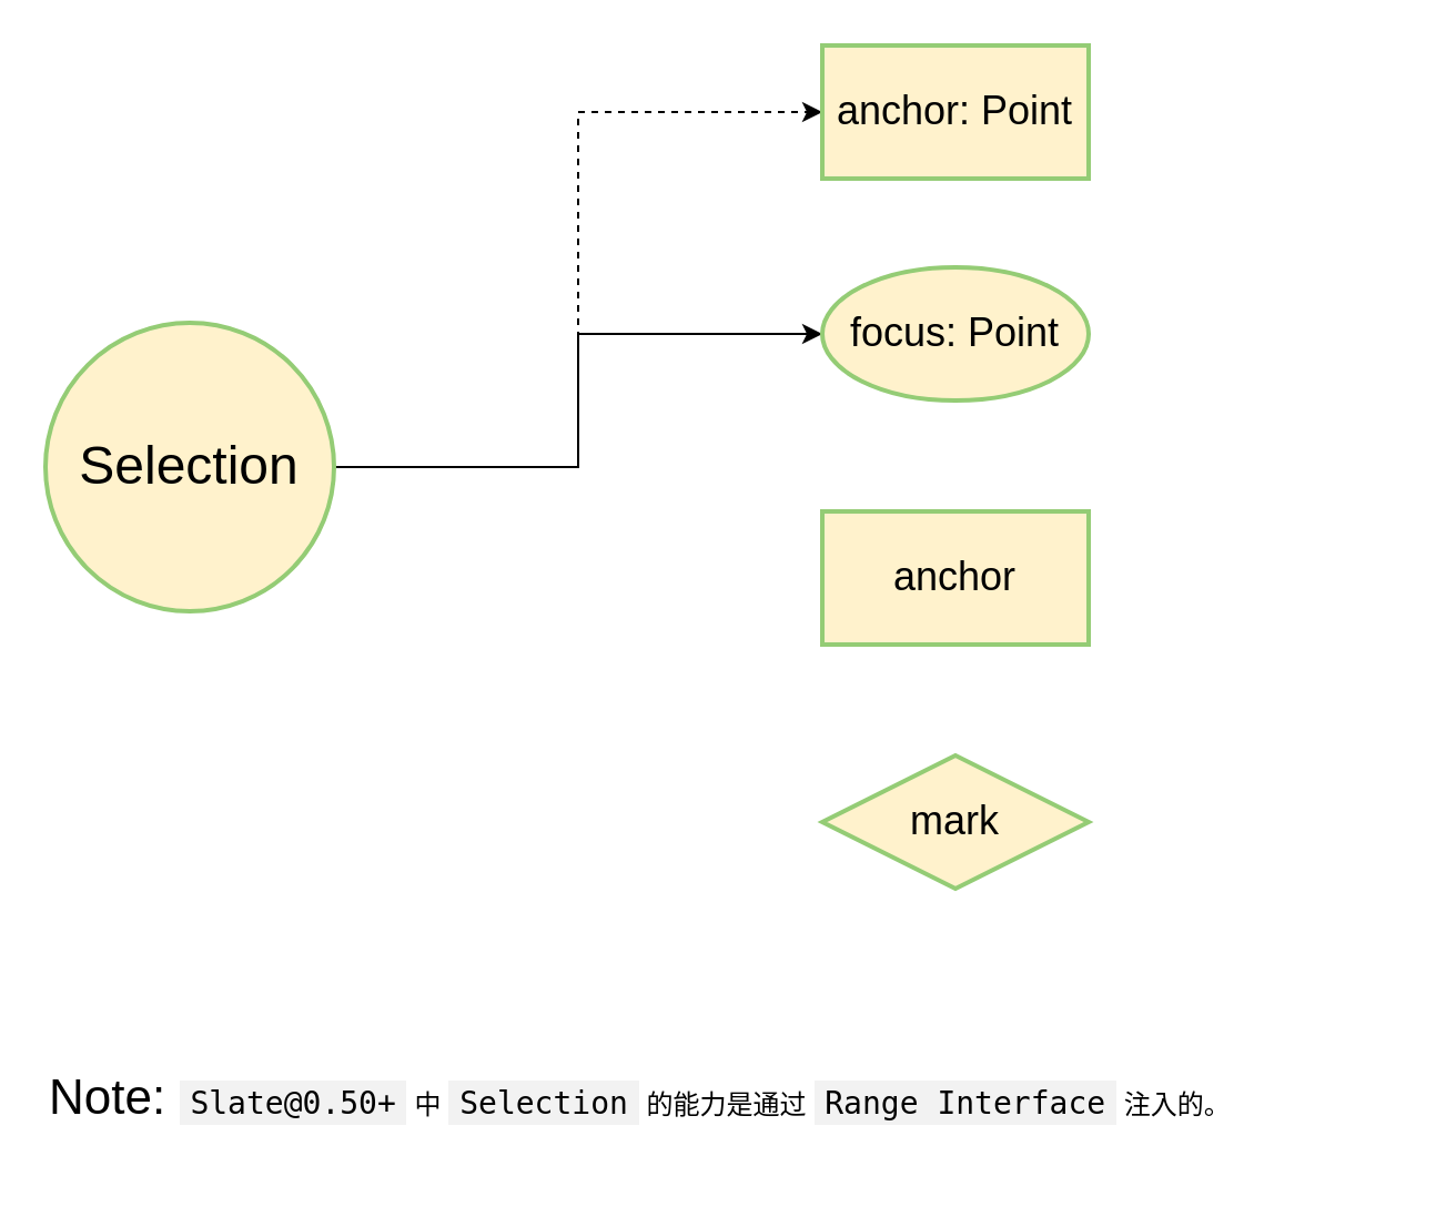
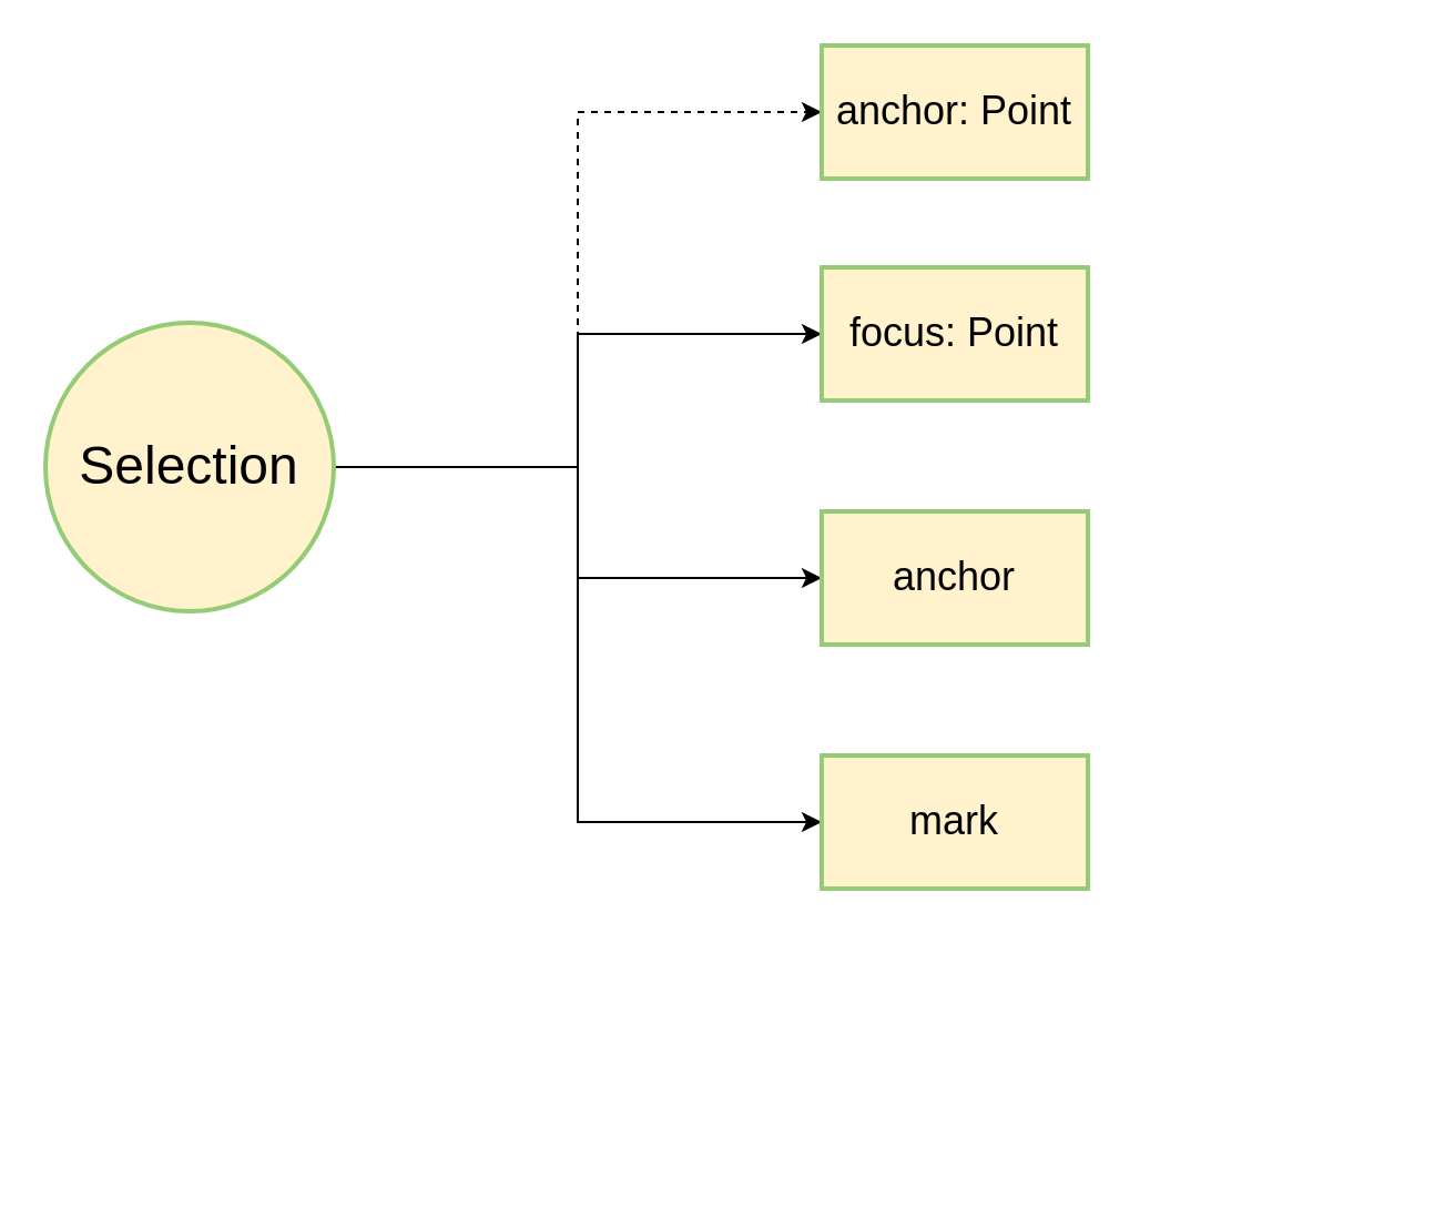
  <mxCell id="0" />
  <mxCell id="1" parent="0" />
  <mxCell id="2" style="edgeStyle=orthogonalEdgeStyle;rounded=0;orthogonalLoop=1;jettySize=auto;html=1;exitX=1;exitY=0.5;exitDx=0;exitDy=0;entryX=0;entryY=0.5;entryDx=0;entryDy=0;dashed=1;" parent="1" source="6" target="7" edge="1"><mxGeometry relative="1" as="geometry" /></mxCell>
  <mxCell id="3" style="edgeStyle=orthogonalEdgeStyle;rounded=0;orthogonalLoop=1;jettySize=auto;html=1;exitX=1;exitY=0.5;exitDx=0;exitDy=0;entryX=0;entryY=0.5;entryDx=0;entryDy=0;" parent="1" source="6" target="8" edge="1"><mxGeometry relative="1" as="geometry" /></mxCell>
+ <mxCell id="4" style="edgeStyle=orthogonalEdgeStyle;rounded=0;orthogonalLoop=1;jettySize=auto;html=1;entryX=0;entryY=0.5;entryDx=0;entryDy=0;" parent="1" source="6" target="9" edge="1"><mxGeometry relative="1" as="geometry" /></mxCell>
+ <mxCell id="5" style="edgeStyle=orthogonalEdgeStyle;rounded=0;orthogonalLoop=1;jettySize=auto;html=1;exitX=1;exitY=0.5;exitDx=0;exitDy=0;" parent="1" source="6" target="10" edge="1"><mxGeometry relative="1" as="geometry" /></mxCell>
  <mxCell id="6" value="&lt;font style=&quot;font-size: 24px&quot;&gt;Selection&lt;/font&gt;" style="ellipse;whiteSpace=wrap;html=1;aspect=fixed;fillColor=#fff2cc;strokeWidth=2;strokeColor=#94CC75;" parent="1" vertex="1"><mxGeometry x="20" y="145" width="130" height="130" as="geometry" /></mxCell>
  <mxCell id="7" value="&lt;font style=&quot;font-size: 18px&quot;&gt;anchor: Point&lt;/font&gt;" style="whiteSpace=wrap;html=1;strokeColor=#94CC75;strokeWidth=2;fillColor=#fff2cc;" parent="1" vertex="1"><mxGeometry x="370" y="20" width="120" height="60" as="geometry" /></mxCell>
- <mxCell id="8" value="&lt;font style=&quot;font-size: 18px&quot;&gt;focus&lt;/font&gt;&lt;span style=&quot;font-size: 18px&quot;&gt;: Point&lt;/span&gt;" style="ellipse;whiteSpace=wrap;html=1;strokeColor=#94CC75;strokeWidth=2;fillColor=#fff2cc;" parent="1" vertex="1"><mxGeometry x="370" y="120" width="120" height="60" as="geometry" /></mxCell>
- <mxCell id="9" value="&lt;font style=&quot;font-size: 18px&quot;&gt;mark&lt;/font&gt;" style="rhombus;whiteSpace=wrap;html=1;strokeColor=#94CC75;strokeWidth=2;fillColor=#fff2cc;" parent="1" vertex="1"><mxGeometry x="370" y="340" width="120" height="60" as="geometry" /></mxCell>
+ <mxCell id="8" value="&lt;font style=&quot;font-size: 18px&quot;&gt;focus&lt;/font&gt;&lt;span style=&quot;font-size: 18px&quot;&gt;: Point&lt;/span&gt;" style="whiteSpace=wrap;html=1;strokeColor=#94CC75;strokeWidth=2;fillColor=#fff2cc;" parent="1" vertex="1"><mxGeometry x="370" y="120" width="120" height="60" as="geometry" /></mxCell>
+ <mxCell id="9" value="&lt;font style=&quot;font-size: 18px&quot;&gt;mark&lt;/font&gt;" style="whiteSpace=wrap;html=1;strokeColor=#94CC75;strokeWidth=2;fillColor=#fff2cc;" parent="1" vertex="1"><mxGeometry x="370" y="340" width="120" height="60" as="geometry" /></mxCell>
  <mxCell id="10" value="&lt;font style=&quot;font-size: 18px&quot;&gt;anchor&lt;/font&gt;" style="whiteSpace=wrap;html=1;strokeColor=#94CC75;strokeWidth=2;fillColor=#fff2cc;" parent="1" vertex="1"><mxGeometry x="370" y="230" width="120" height="60" as="geometry" /></mxCell>
- <mxCell id="11" value="&lt;font style=&quot;font-size: 22px&quot;&gt;Note:&amp;nbsp;&lt;/font&gt;&lt;span spellcheck=&quot;false&quot; class=&quot;md-pair-s md-expand&quot; style=&quot;box-sizing: border-box&quot;&gt;&lt;code style=&quot;box-sizing: border-box ; font-family: &amp;#34;monaco&amp;#34; , &amp;#34;consolas&amp;#34; , &amp;#34;andale mono&amp;#34; , &amp;#34;dejavu sans mono&amp;#34; , monospace ; font-size: 0.875rem ; background-color: rgba(0 , 0 , 0 , 0.05) ; padding: 2px 5px&quot;&gt;Slate@0.50+&lt;/code&gt;&lt;/span&gt;&lt;span class=&quot;md-plain&quot; style=&quot;box-sizing: border-box&quot;&gt; 中 &lt;/span&gt;&lt;span spellcheck=&quot;false&quot; class=&quot;md-pair-s&quot; style=&quot;box-sizing: border-box&quot;&gt;&lt;code style=&quot;box-sizing: border-box ; font-family: &amp;#34;monaco&amp;#34; , &amp;#34;consolas&amp;#34; , &amp;#34;andale mono&amp;#34; , &amp;#34;dejavu sans mono&amp;#34; , monospace ; font-size: 0.875rem ; background-color: rgba(0 , 0 , 0 , 0.05) ; padding: 2px 5px&quot;&gt;Selection&lt;/code&gt;&lt;span class=&quot;md-plain&quot; style=&quot;box-sizing: border-box&quot;&gt; 的能力是通过 &lt;/span&gt;&lt;span spellcheck=&quot;false&quot; class=&quot;md-pair-s&quot; style=&quot;box-sizing: border-box&quot;&gt;&lt;code style=&quot;box-sizing: border-box ; font-family: &amp;#34;monaco&amp;#34; , &amp;#34;consolas&amp;#34; , &amp;#34;andale mono&amp;#34; , &amp;#34;dejavu sans mono&amp;#34; , monospace ; font-size: 0.875rem ; background-color: rgba(0 , 0 , 0 , 0.05) ; padding: 2px 5px&quot;&gt;Range Interface&lt;/code&gt;&lt;span class=&quot;md-plain md-expand&quot; style=&quot;box-sizing: border-box&quot;&gt; 注入的。&lt;/span&gt;&lt;/span&gt;&lt;/span&gt;" style="text;html=1;strokeColor=none;fillColor=none;align=left;verticalAlign=middle;whiteSpace=wrap;rounded=0;" vertex="1" parent="1"><mxGeometry x="20" y="467" width="605" height="55" as="geometry" /></mxCell>
